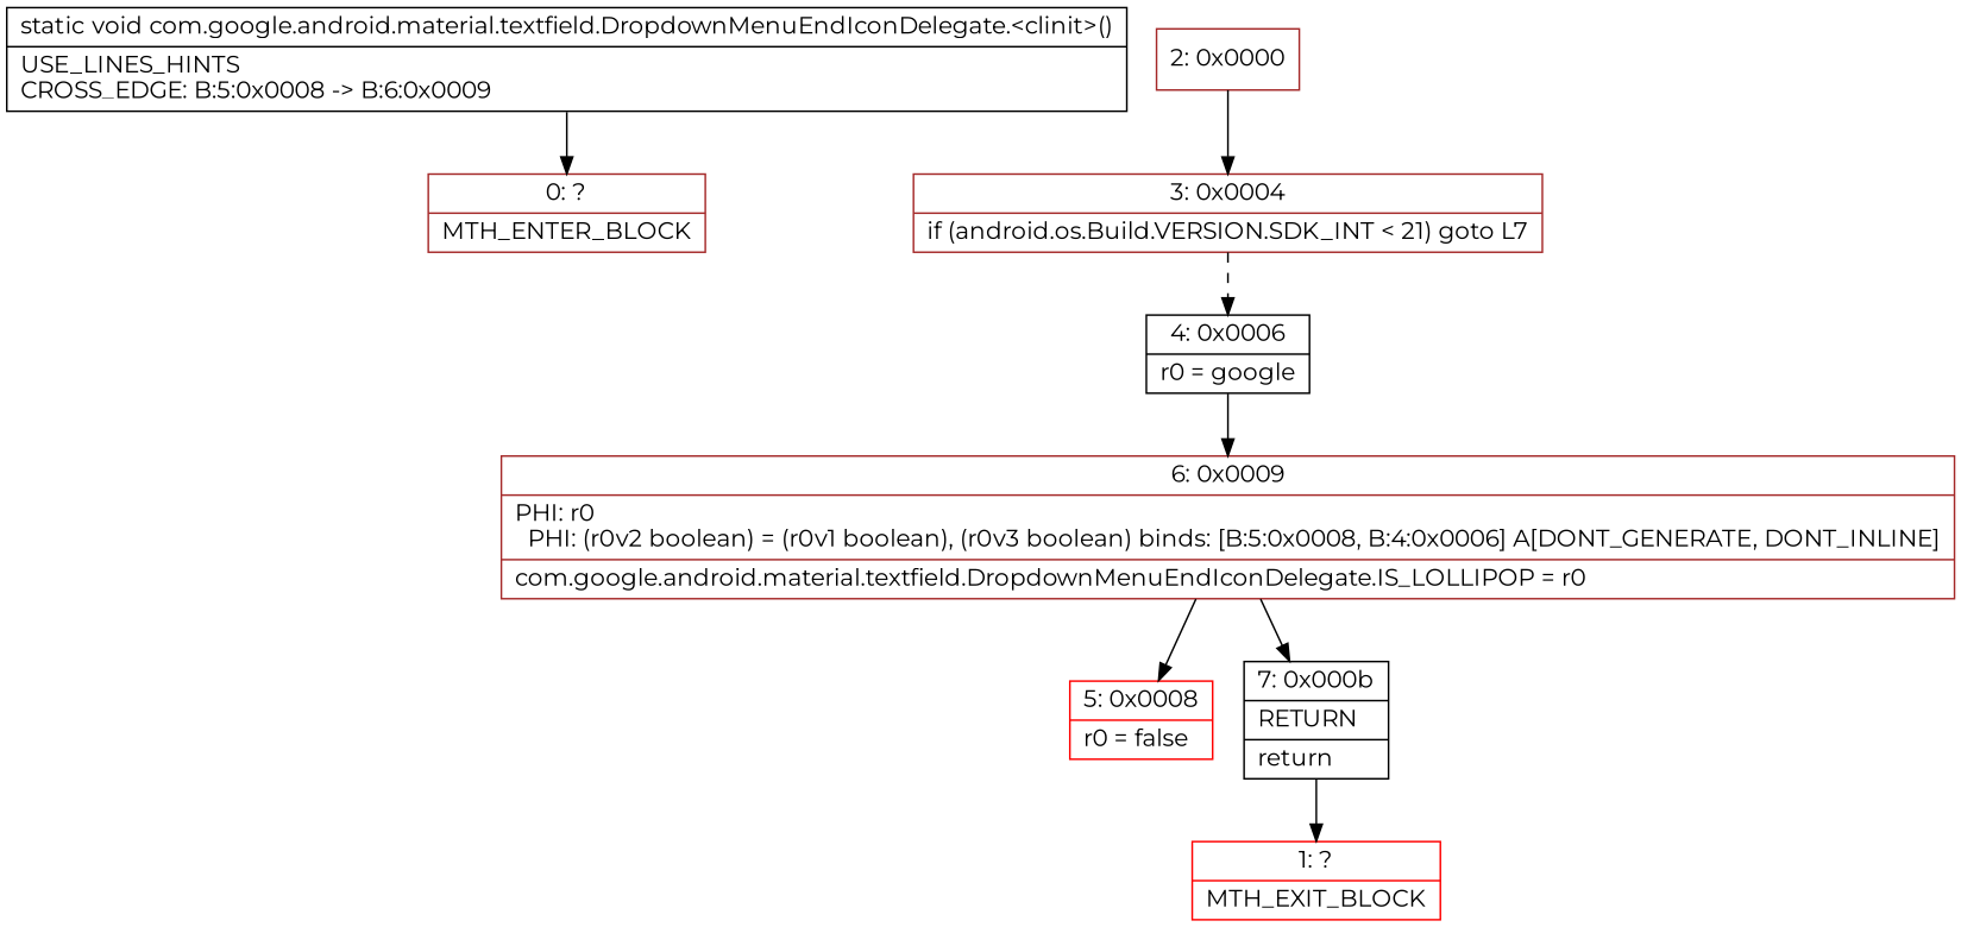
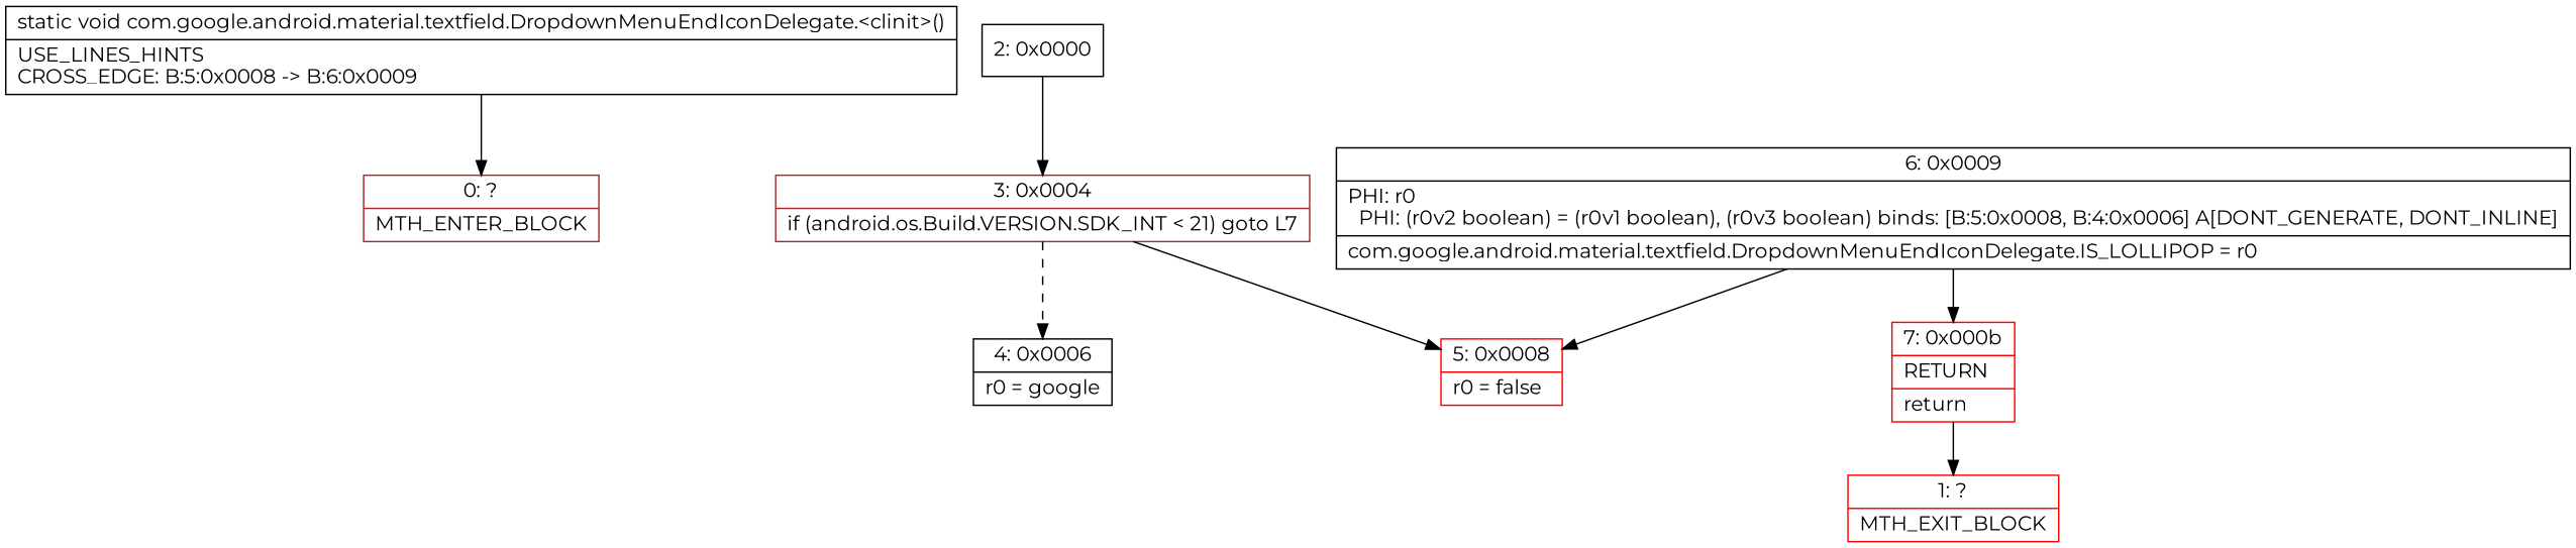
  digraph {
    fontname=Montserrat
    node [color=brown fontname=Montserrat shape=record]
    edge [fontname=Montserrat]
    n1 [label="{0\:\ ?|MTH_ENTER_BLOCK\l}"]
-   n2 [label="{2\:\ 0x0000}"]
+   n2 [color=black label="{2\:\ 0x0000}"]
    n3 [label="{3\:\ 0x0004|if (android.os.Build.VERSION.SDK_INT \< 21) goto L7\l}"]
    n4 [color=black label="{4\:\ 0x0006|r0 = google\l}"]
    n5 [color=red label="{5\:\ 0x0008|r0 = false\l}"]
-   n6 [label="{6\:\ 0x0009|PHI: r0 \l  PHI: (r0v2 boolean) = (r0v1 boolean), (r0v3 boolean) binds: [B:5:0x0008, B:4:0x0006] A[DONT_GENERATE, DONT_INLINE]\l|com.google.android.material.textfield.DropdownMenuEndIconDelegate.IS_LOLLIPOP = r0\l}"]
-   n7 [color=black label="{7\:\ 0x000b|RETURN\l|return\l}"]
+   n6 [color=black label="{6\:\ 0x0009|PHI: r0 \l  PHI: (r0v2 boolean) = (r0v1 boolean), (r0v3 boolean) binds: [B:5:0x0008, B:4:0x0006] A[DONT_GENERATE, DONT_INLINE]\l|com.google.android.material.textfield.DropdownMenuEndIconDelegate.IS_LOLLIPOP = r0\l}"]
+   n7 [color=red label="{7\:\ 0x000b|RETURN\l|return\l}"]
    n8 [color=red label="{1\:\ ?|MTH_EXIT_BLOCK\l}"]
    n9 [color=black label="{static void com.google.android.material.textfield.DropdownMenuEndIconDelegate.\<clinit\>()  | USE_LINES_HINTS\lCROSS_EDGE: B:5:0x0008 \-\> B:6:0x0009\l}"]
    n2 -> n3
    n3 -> n4 [style=dashed]
-   n4 -> n6
+   n3 -> n5
    n6 -> n5
    n6 -> n7
    n7 -> n8
    n9 -> n1
  }
